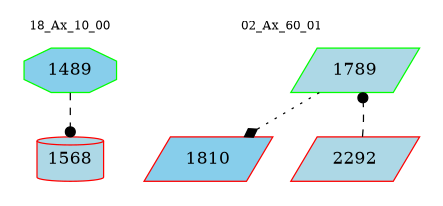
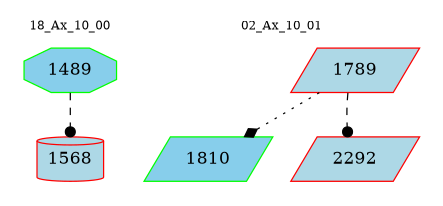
  digraph {
    node [color=green fillcolor=lightblue shape=parallelogram style=filled]
    edge [arrowhead=dot color=black style=dashed]
    n1 [fillcolor=skyblue label=1489 shape=octagon]
    n2 [color=red label=1568 shape=cylinder]
-   n3 [label=1789]
-   n4 [color=red fillcolor=skyblue label=1810]
+   n3 [color=red label=1789]
+   n4 [fillcolor=skyblue label=1810]
    n5 [color=red label=2292]
    subgraph cluster_1 {
      color=white
      fontsize=10
      label="18_Ax_10_00"
      n1
      n2
    }
    subgraph cluster_2 {
      color=white
      fontsize=10
-     label="02_Ax_60_01"
+     label="02_Ax_10_01"
      n3
      n4
      n5
    }
    n1 -> n2
    n3 -> n4 [arrowhead=diamond style=dotted]
-   n5 -> n3
+   n3 -> n5
  }
